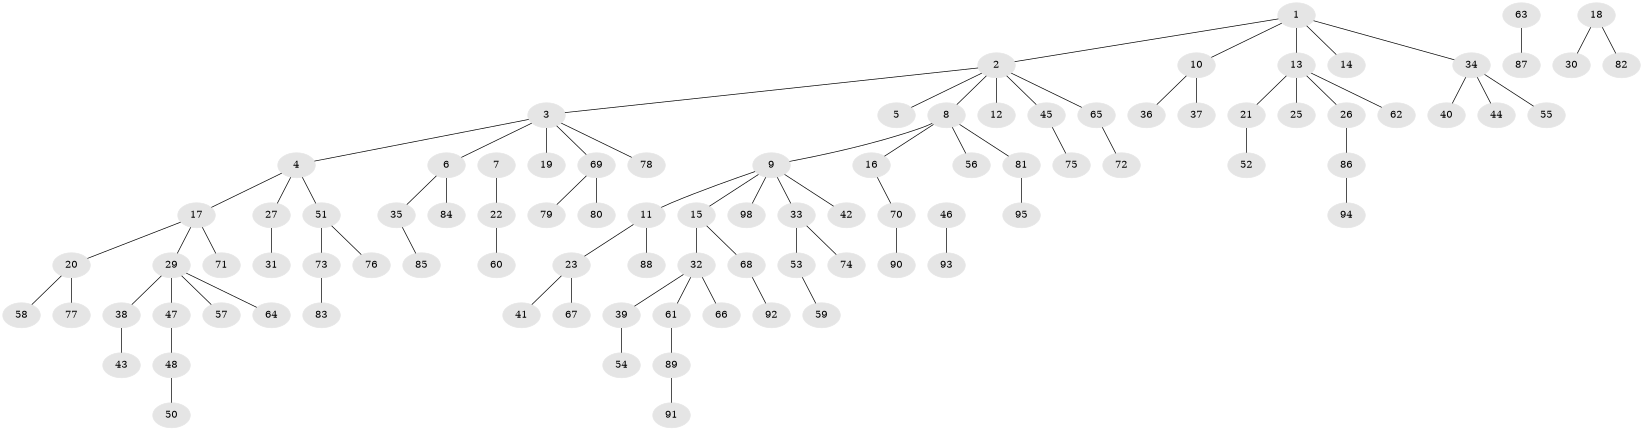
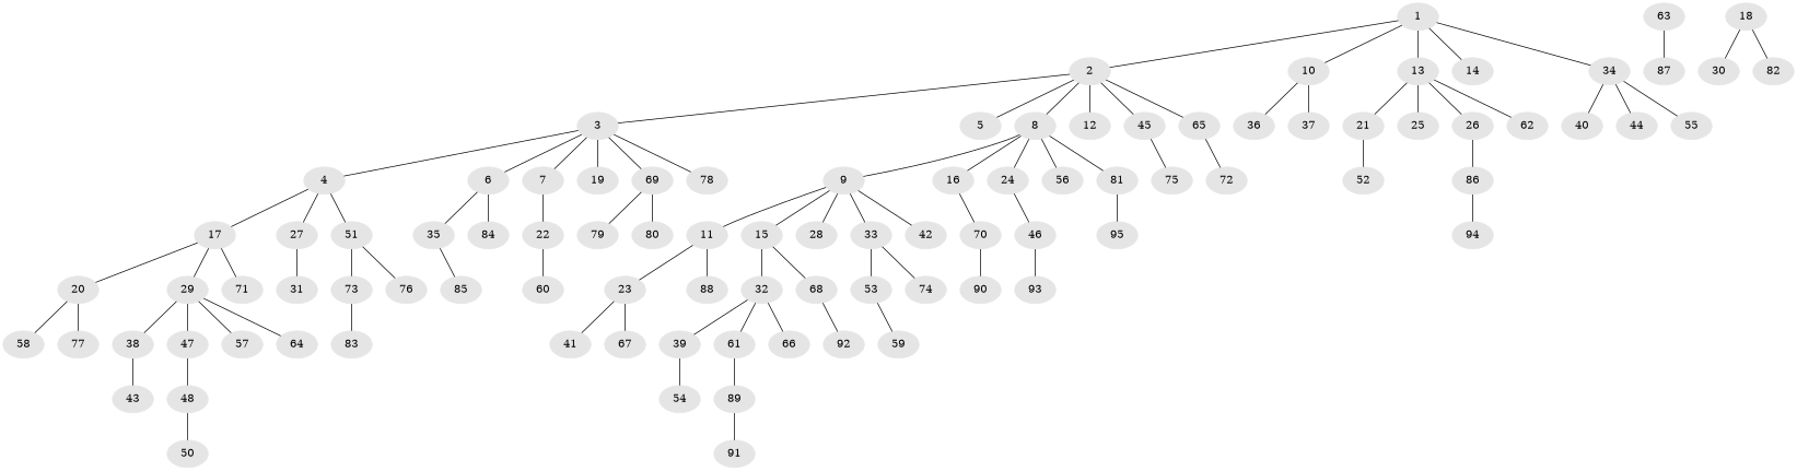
  graph {
    node [color=gray90 style=filled]
    1
    2
    10
    13
    14
    34
    3
    5
    8
    12
    45
    65
    36
    37
    21
    25
    26
    62
    40
    44
    55
    4
    6
    7
    19
    69
    78
    9
    16
+   24
    56
    81
    75
    72
    17
    27
    51
    35
    84
    22
    79
    80
    20
    29
    71
    31
    73
    76
    85
    60
    11
    15
-   28 [label=98]
+   28
    33
    42
    70
    46
    95
    23
    88
    32
    68
    53
    74
    41
    67
    52
    86
    63
    87
    39
    61
    66
    92
    90
    18
    30
    82
    58
    77
    38
    47
    57
    64
    93
    94
    43
    48
    54
    89
    59
    50
    83
    91
    1 -- 2
    1 -- 10
    1 -- 13
    1 -- 14
    1 -- 34
    2 -- 3
    2 -- 5
    2 -- 8
    2 -- 12
    2 -- 45
    2 -- 65
    10 -- 36
    10 -- 37
    13 -- 21
    13 -- 25
    13 -- 26
    13 -- 62
    34 -- 40
    34 -- 44
    34 -- 55
    3 -- 4
    3 -- 6
+   3 -- 7
    3 -- 19
    3 -- 69
    3 -- 78
    8 -- 9
    8 -- 16
+   8 -- 24
    8 -- 56
    8 -- 81
    45 -- 75
    65 -- 72
    21 -- 52
    26 -- 86
    4 -- 17
    4 -- 27
    4 -- 51
    6 -- 35
    6 -- 84
    7 -- 22
    69 -- 79
    69 -- 80
    9 -- 11
    9 -- 15
    9 -- 28
    9 -- 33
    9 -- 42
    16 -- 70
+   24 -- 46
    81 -- 95
    17 -- 20
    17 -- 29
    17 -- 71
    27 -- 31
    51 -- 73
    51 -- 76
    35 -- 85
    22 -- 60
    20 -- 58
    20 -- 77
    29 -- 38
    29 -- 47
    29 -- 57
    29 -- 64
    73 -- 83
    11 -- 23
    11 -- 88
    15 -- 32
    15 -- 68
    33 -- 53
    33 -- 74
    70 -- 90
    46 -- 93
    23 -- 41
    23 -- 67
    32 -- 39
    32 -- 61
    32 -- 66
    68 -- 92
    53 -- 59
    86 -- 94
    63 -- 87
    39 -- 54
    61 -- 89
    18 -- 30
    18 -- 82
    38 -- 43
    47 -- 48
    48 -- 50
    89 -- 91
  }
